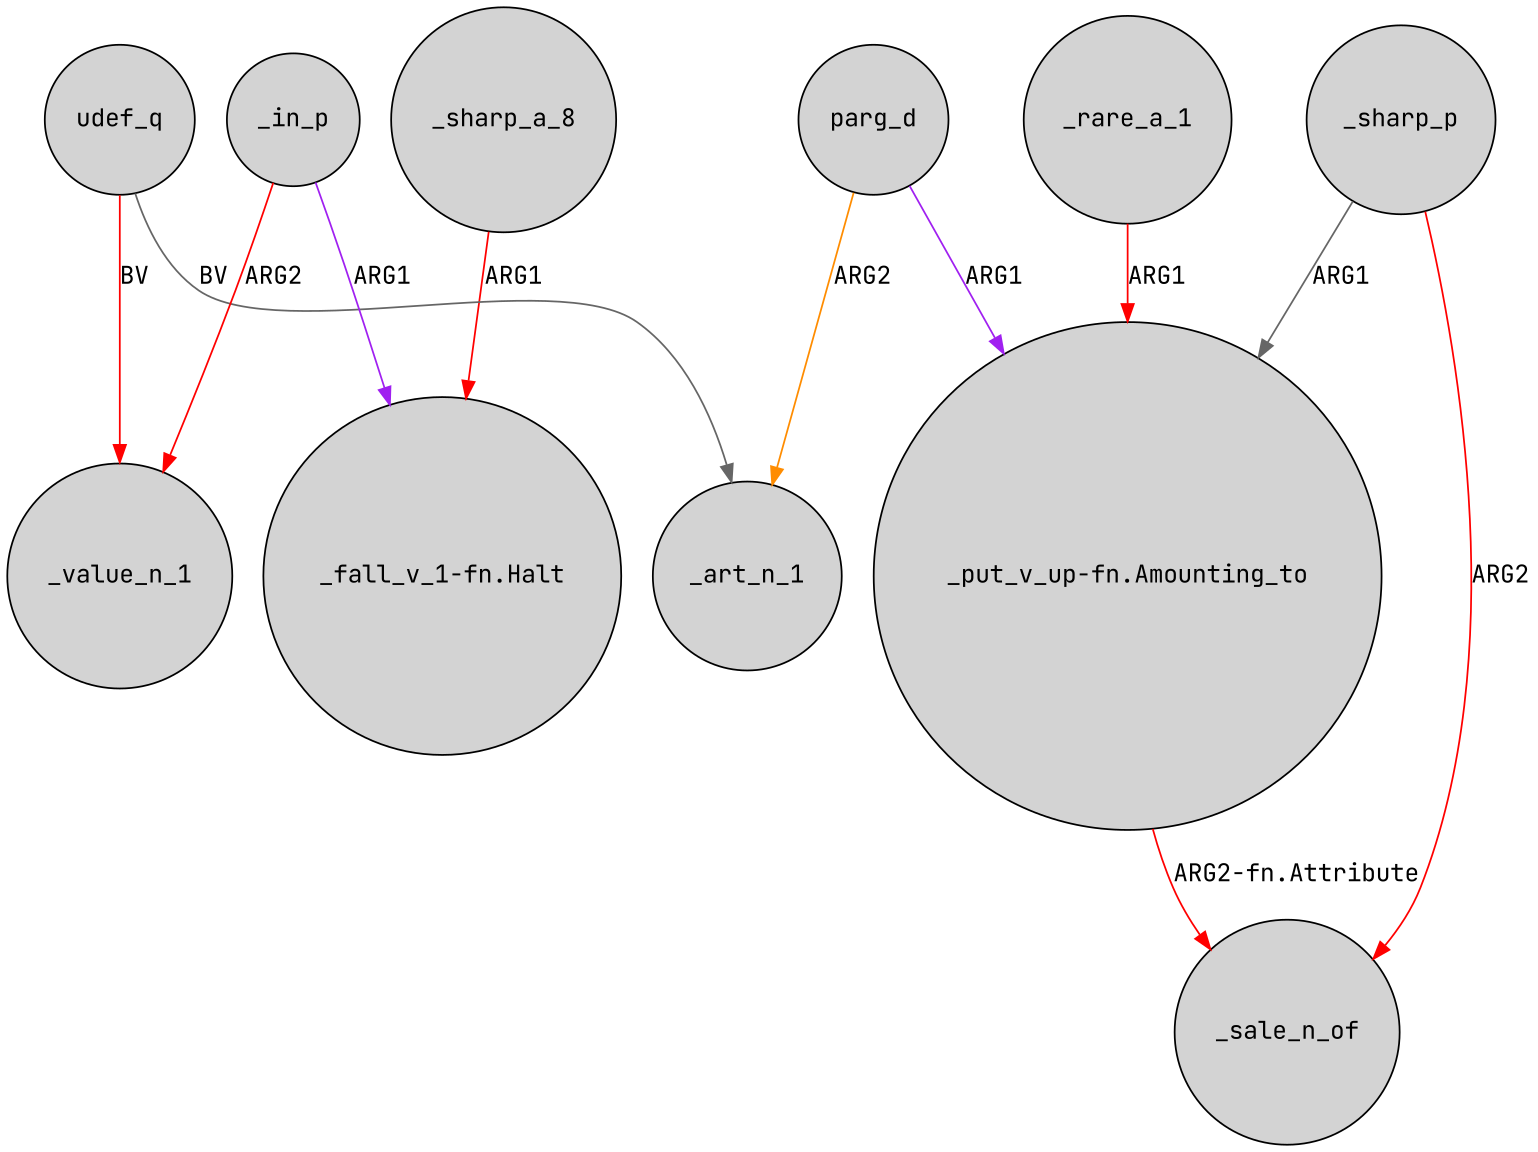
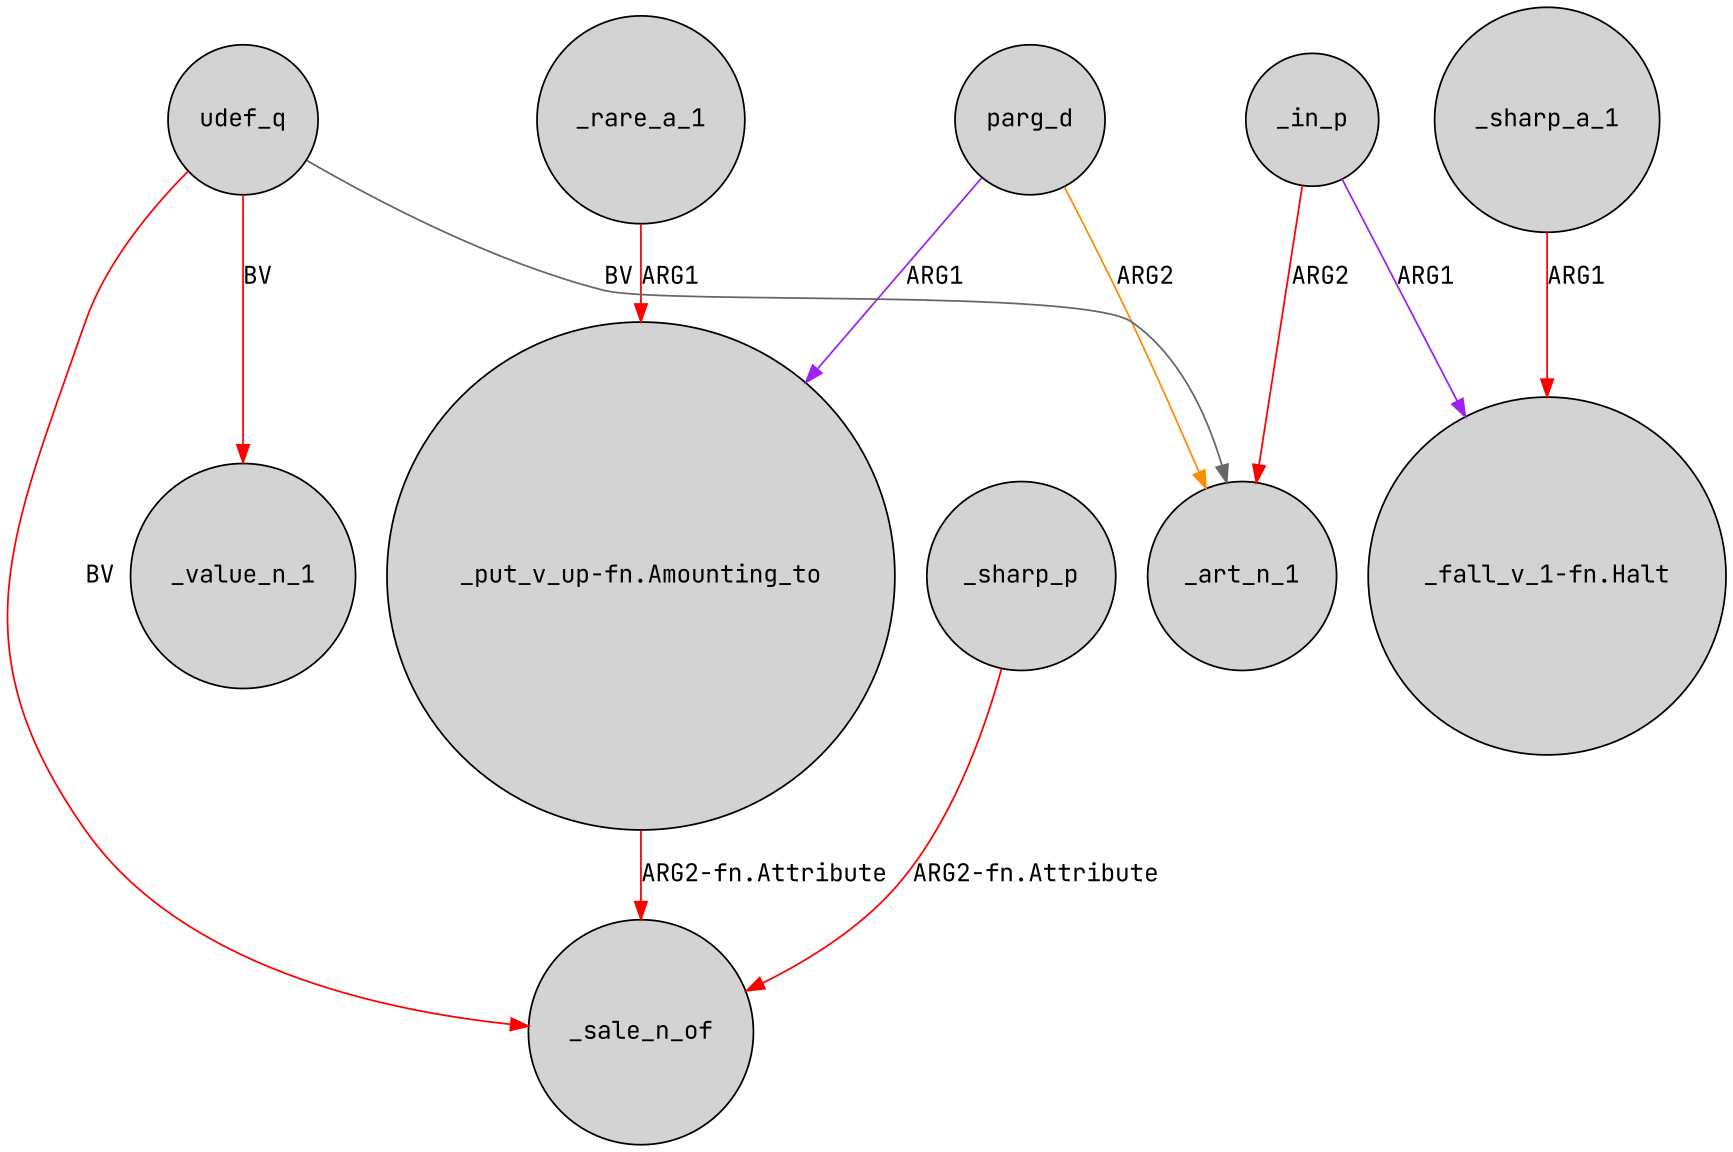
  digraph {
    fontname="JetBrains Mono"
    node [fontname="JetBrains Mono" shape=circle style=filled]
    edge [color=red fontname="JetBrains Mono"]
    parg_d
    _art_n_1
    "_put_v_up-fn.Amounting_to"
    _sale_n_of
    _rare_a_1
-   _sharp_a_1 [label=_sharp_a_8]
+   _sharp_a_1
    "_fall_v_1-fn.Halt"
    udef_q
    _value_n_1
    _in_p
    n11 [label=_sharp_p]
    parg_d -> _art_n_1 [color=darkorange label=ARG2]
    parg_d -> "_put_v_up-fn.Amounting_to" [color=purple label=ARG1]
    "_put_v_up-fn.Amounting_to" -> _sale_n_of [label="ARG2-fn.Attribute"]
    _rare_a_1 -> "_put_v_up-fn.Amounting_to" [label=ARG1]
    _sharp_a_1 -> "_fall_v_1-fn.Halt" [label=ARG1]
    udef_q -> _art_n_1 [color=gray40 label=BV]
+   udef_q -> _sale_n_of [label=BV]
    udef_q -> _value_n_1 [label=BV]
    _in_p -> "_fall_v_1-fn.Halt" [color=purple label=ARG1]
-   _in_p -> _value_n_1 [label=ARG2]
-   n11 -> "_put_v_up-fn.Amounting_to" [color=gray40 label=ARG1]
-   n11 -> _sale_n_of [label=ARG2]
+   _in_p -> _art_n_1 [label=ARG2]
+   n11 -> _sale_n_of [label="ARG2-fn.Attribute"]
  }
